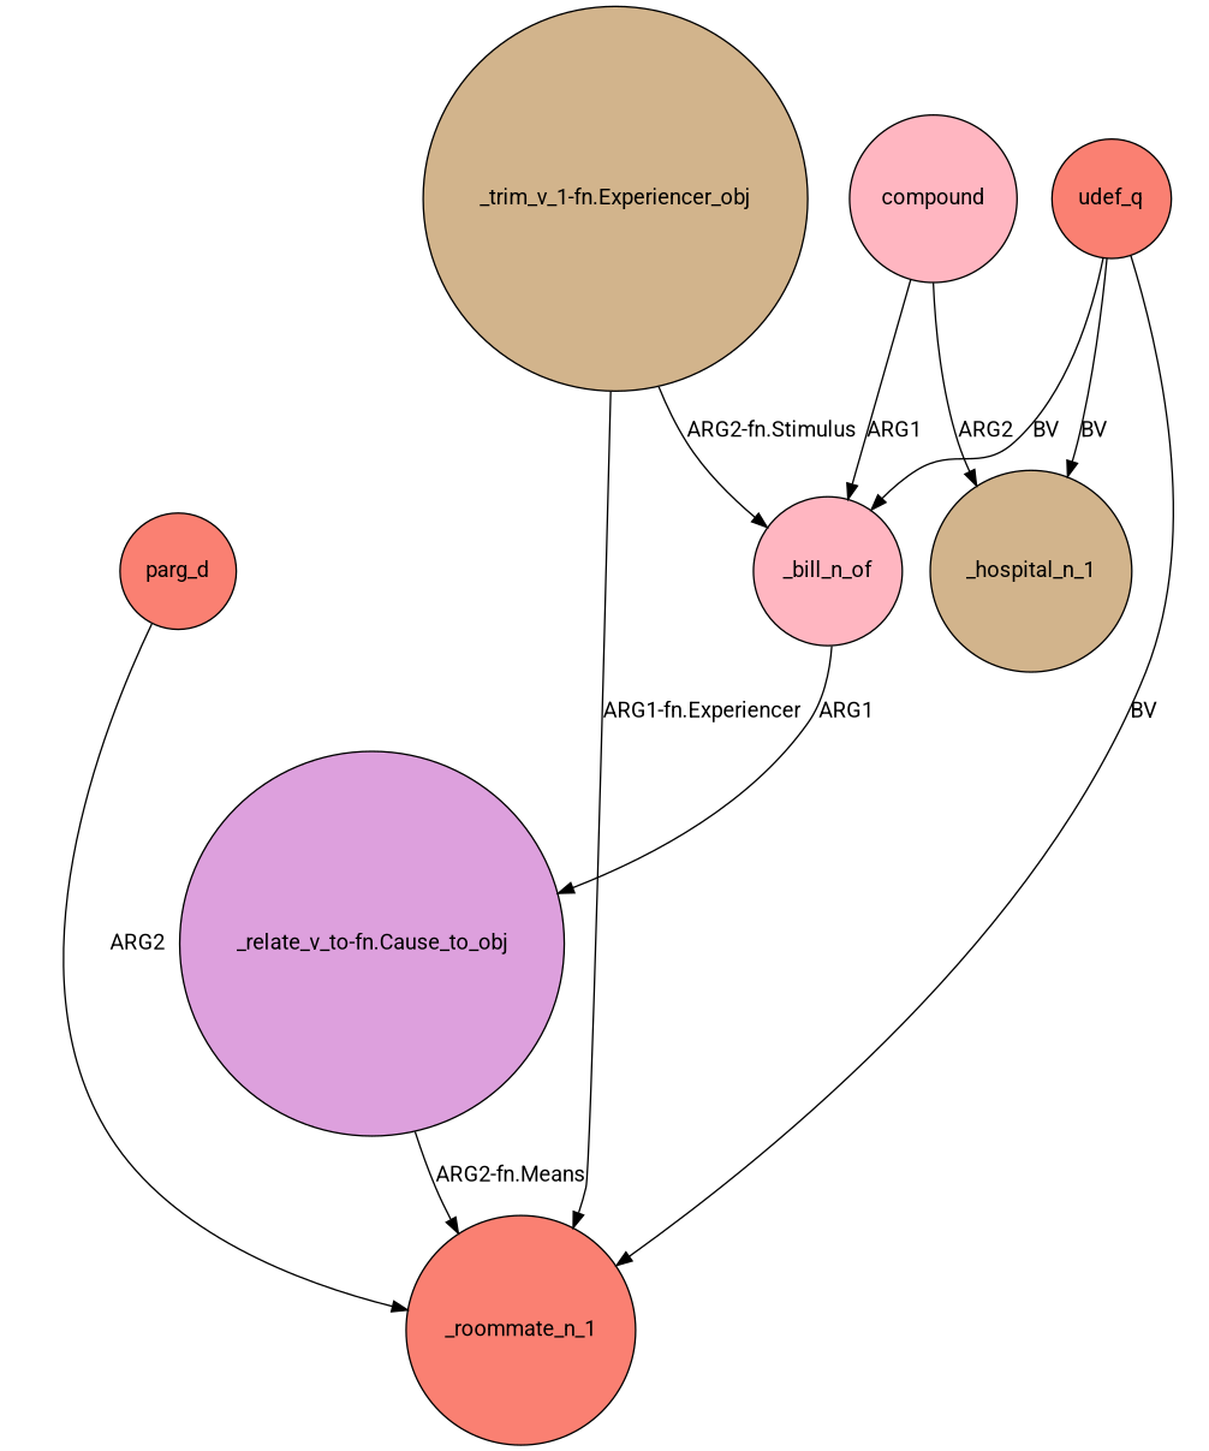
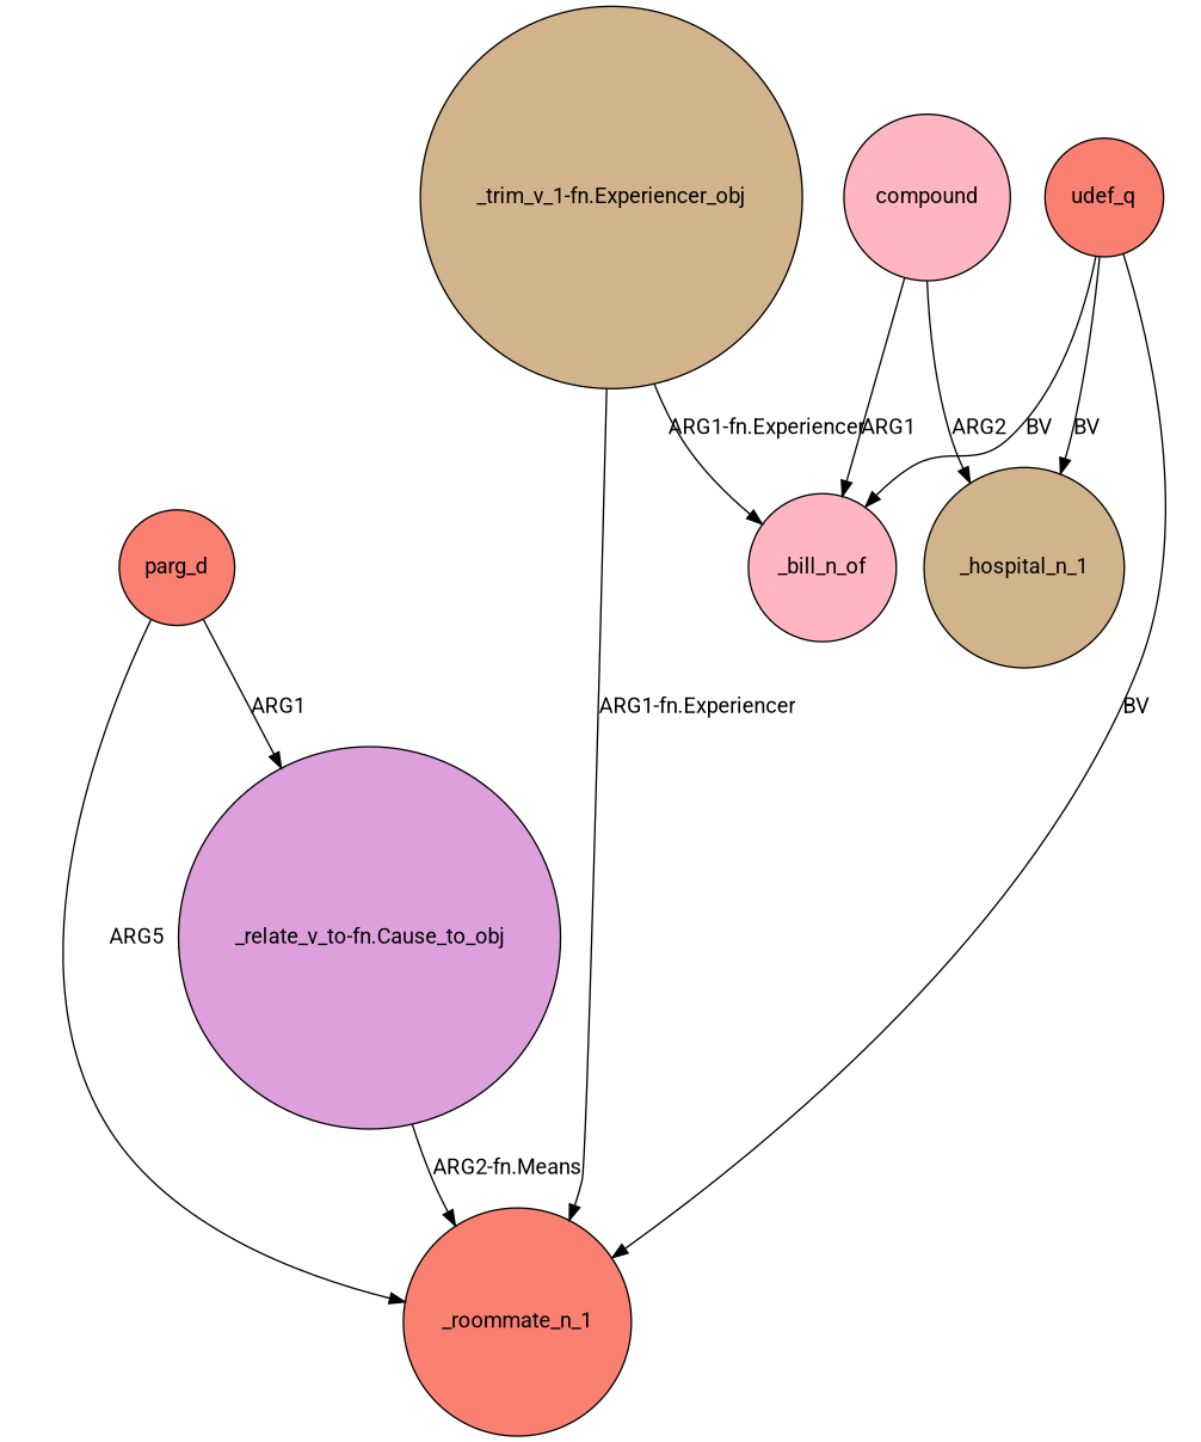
  digraph {
    fontname=Roboto
    node [fillcolor=salmon fontname=Roboto shape=circle style=filled]
    edge [fontname=Roboto]
    n1 [fillcolor=plum label="_relate_v_to-fn.Cause_to_obj"]
    parg_d
    _roommate_n_1
    "_trim_v_1-fn.Experiencer_obj" [fillcolor=tan]
    _bill_n_of [fillcolor=lightpink]
    compound [fillcolor=lightpink]
    _hospital_n_1 [fillcolor=tan]
    udef_q
    n1 -> _roommate_n_1 [label="ARG2-fn.Means"]
-   _bill_n_of -> n1 [label=ARG1]
-   parg_d -> _roommate_n_1 [label=ARG2]
+   parg_d -> n1 [label=ARG1]
+   parg_d -> _roommate_n_1 [label=ARG5]
    "_trim_v_1-fn.Experiencer_obj" -> _roommate_n_1 [label="ARG1-fn.Experiencer"]
-   "_trim_v_1-fn.Experiencer_obj" -> _bill_n_of [label="ARG2-fn.Stimulus"]
+   "_trim_v_1-fn.Experiencer_obj" -> _bill_n_of [label="ARG1-fn.Experiencer"]
    compound -> _bill_n_of [label=ARG1]
    compound -> _hospital_n_1 [label=ARG2]
    udef_q -> _roommate_n_1 [label=BV]
    udef_q -> _bill_n_of [label=BV]
    udef_q -> _hospital_n_1 [label=BV]
  }
